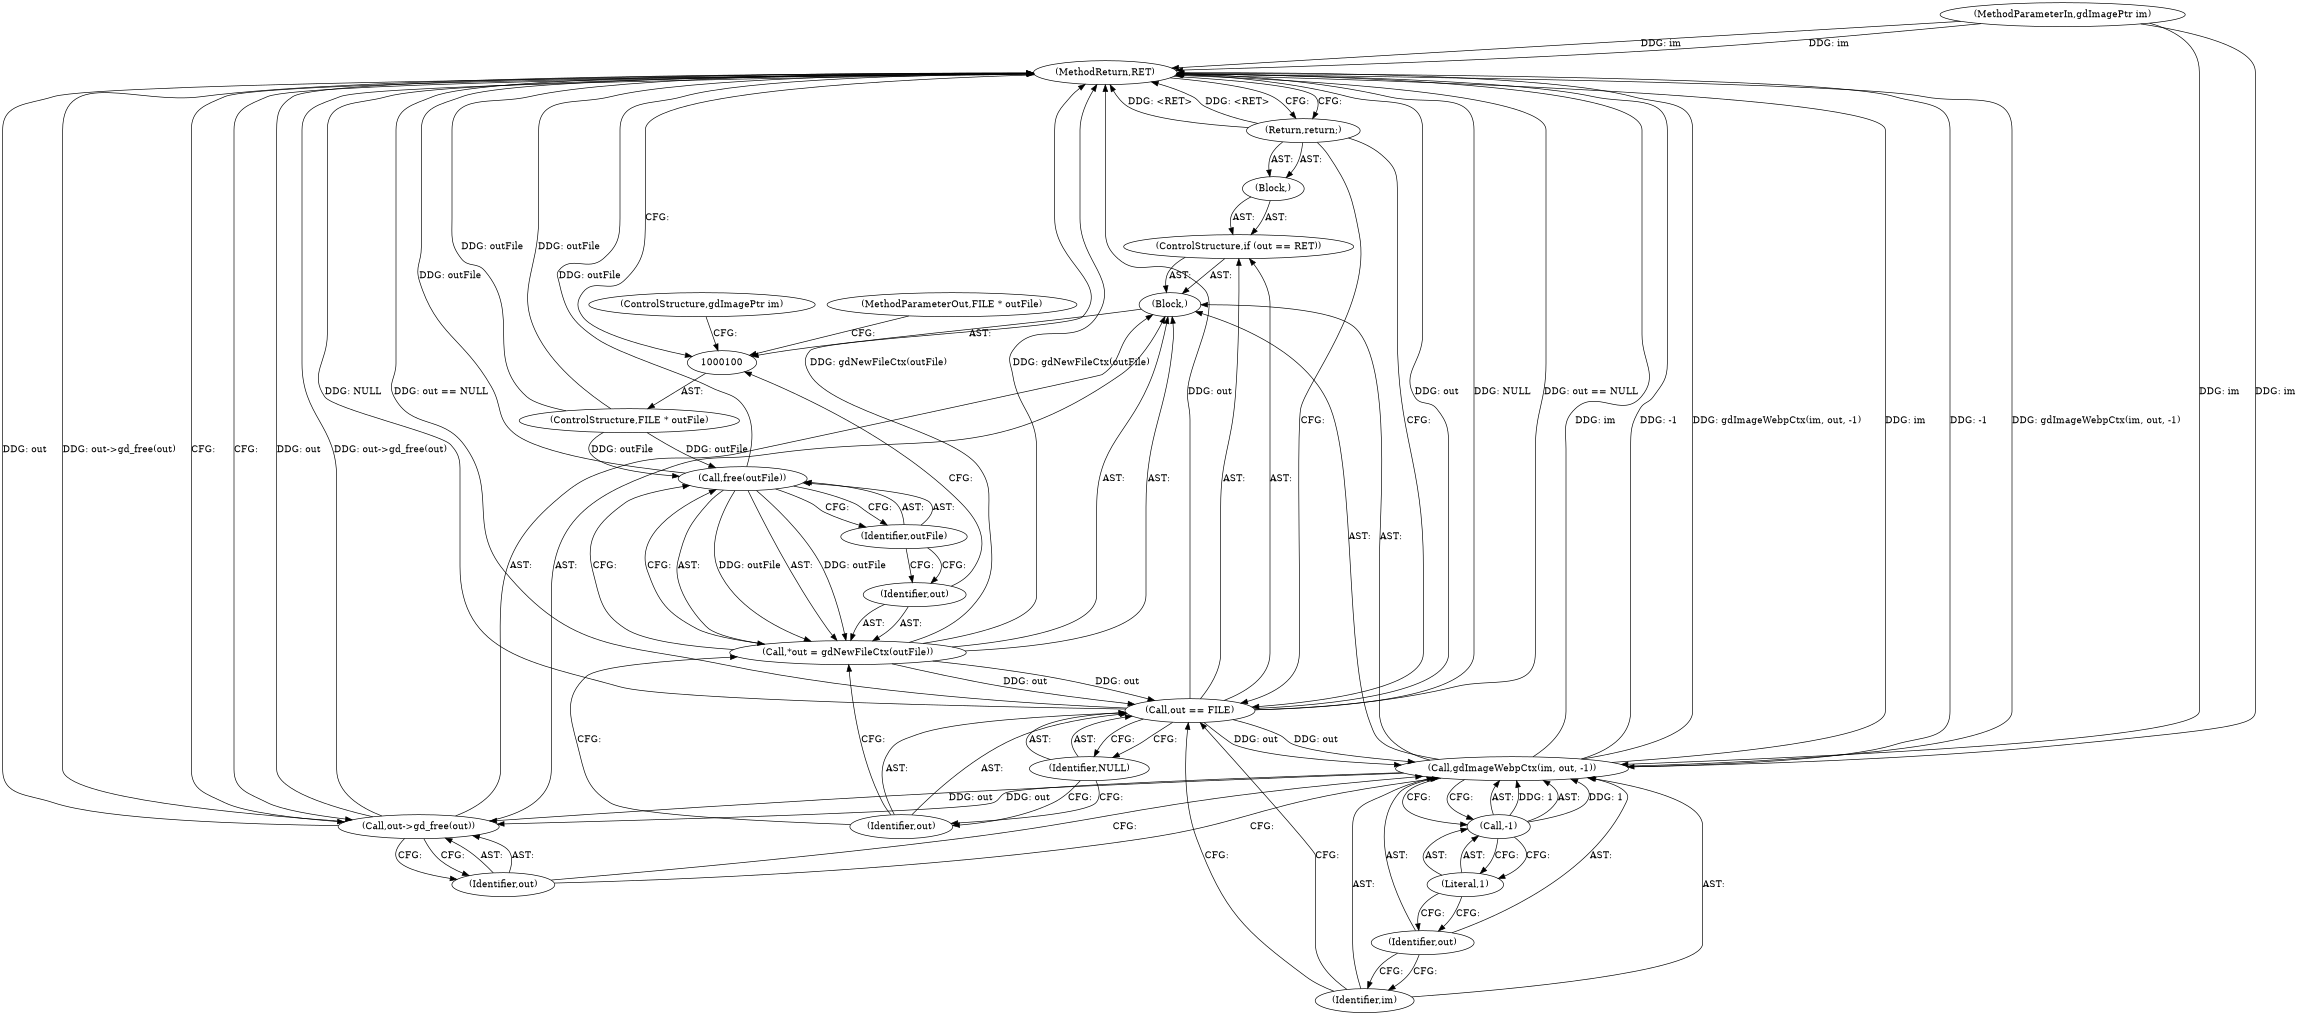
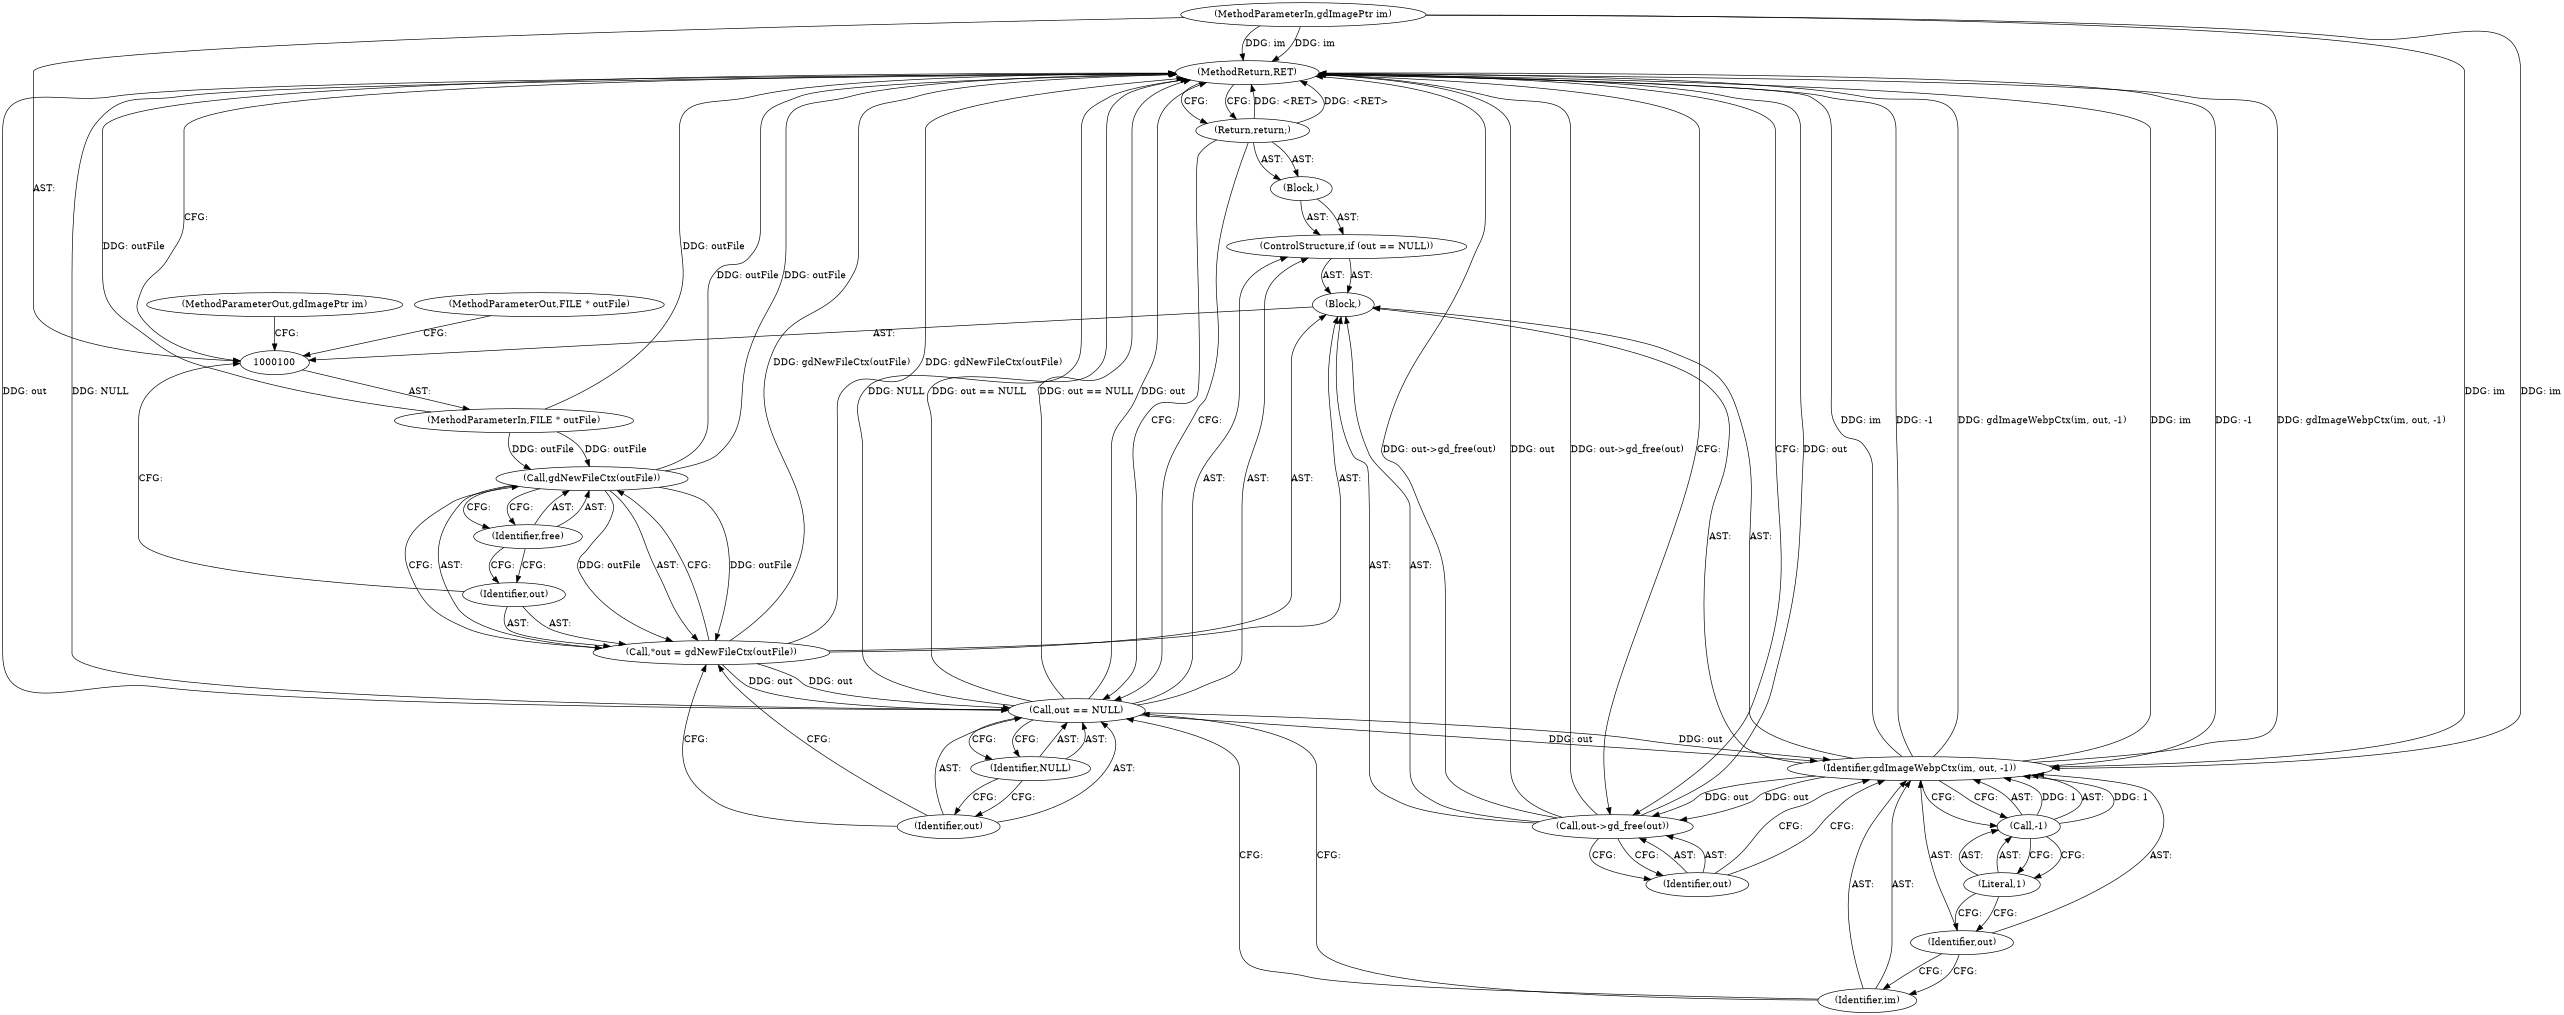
  digraph {
    n1 [label="(MethodReturn,RET)"]
    n2 [label="(Return,return;)"]
    n3 [label="(Call,out->gd_free(out))"]
    1000100
-   n5 [label="(Call,out == FILE)"]
+   n5 [label="(Call,out == NULL)"]
    n6 [label="(Block,)"]
    n7 [label="(Block,)"]
    n8 [label="(Identifier,out)"]
-   n9 [label="(ControlStructure,FILE * outFile)"]
+   n9 [label="(MethodParameterIn,FILE * outFile)"]
    n10 [label="(MethodParameterIn,gdImagePtr im)"]
-   n11 [label="(Call,gdImageWebpCtx(im, out, -1))"]
+   n11 [label="(Identifier,gdImageWebpCtx(im, out, -1))"]
    n12 [label="(Call,-1)"]
-   n13 [label="(ControlStructure,gdImagePtr im)"]
-   n14 [label="(Call,free(outFile))"]
+   n13 [label="(MethodParameterOut,gdImagePtr im)"]
+   n14 [label="(Call,gdNewFileCtx(outFile))"]
    n15 [label="(Call,*out = gdNewFileCtx(outFile))"]
-   n16 [label="(Identifier,outFile)"]
+   n16 [label="(Identifier,free)"]
    n17 [label="(MethodParameterOut,FILE * outFile)"]
    n18 [label="(Identifier,out)"]
    n19 [label="(Identifier,NULL)"]
-   n20 [label="(ControlStructure,if (out == RET))"]
+   n20 [label="(ControlStructure,if (out == NULL))"]
    n21 [label="(Identifier,out)"]
    n22 [label="(Literal,1)"]
    n23 [label="(Identifier,im)"]
    n24 [label="(Identifier,out)"]
    n1 -> n2 [label="CFG: "]
    n1 -> n2 [label="CFG: "]
    n1 -> n3 [label="CFG: "]
    n1 -> n3 [label="CFG: "]
    n1 -> 1000100 [label="CFG: "]
    n2 -> n1 [label="DDG: <RET>"]
    n2 -> n1 [label="DDG: <RET>"]
    n2 -> n5 [label="CFG: "]
    n2 -> n5 [label="CFG: "]
    n2 -> n6 [label="AST: "]
    n2 -> n6 [label="AST: "]
    n3 -> n1 [label="DDG: out"]
    n3 -> n1 [label="DDG: out->gd_free(out)"]
    n3 -> n1 [label="DDG: out"]
    n3 -> n1 [label="DDG: out->gd_free(out)"]
    n3 -> n7 [label="AST: "]
    n3 -> n7 [label="AST: "]
    n3 -> n8 [label="CFG: "]
    n3 -> n8 [label="CFG: "]
    1000100 -> n9 [label="AST: "]
    n5 -> n1 [label="DDG: NULL"]
    n5 -> n1 [label="DDG: out == NULL"]
    n5 -> n1 [label="DDG: out"]
    n5 -> n1 [label="DDG: NULL"]
    n5 -> n1 [label="DDG: out == NULL"]
    n5 -> n1 [label="DDG: out"]
    n5 -> n11 [label="DDG: out"]
    n5 -> n11 [label="DDG: out"]
    n5 -> n19 [label="CFG: "]
    n5 -> n19 [label="CFG: "]
    n5 -> n20 [label="AST: "]
    n5 -> n20 [label="AST: "]
    n6 -> n20 [label="AST: "]
    n6 -> n20 [label="AST: "]
    n7 -> 1000100 [label="AST: "]
    n8 -> n3 [label="AST: "]
    n8 -> n3 [label="AST: "]
    n8 -> n11 [label="CFG: "]
    n8 -> n11 [label="CFG: "]
    n9 -> n1 [label="DDG: outFile"]
    n9 -> n1 [label="DDG: outFile"]
    n9 -> n14 [label="DDG: outFile"]
    n9 -> n14 [label="DDG: outFile"]
    n10 -> n1 [label="DDG: im"]
    n10 -> n1 [label="DDG: im"]
+   n10 -> 1000100 [label="AST: "]
    n10 -> n11 [label="DDG: im"]
    n10 -> n11 [label="DDG: im"]
    n11 -> n1 [label="DDG: -1"]
    n11 -> n1 [label="DDG: gdImageWebpCtx(im, out, -1)"]
    n11 -> n1 [label="DDG: im"]
    n11 -> n1 [label="DDG: -1"]
    n11 -> n1 [label="DDG: gdImageWebpCtx(im, out, -1)"]
    n11 -> n1 [label="DDG: im"]
    n11 -> n3 [label="DDG: out"]
    n11 -> n3 [label="DDG: out"]
    n11 -> n7 [label="AST: "]
    n11 -> n7 [label="AST: "]
    n11 -> n12 [label="CFG: "]
    n11 -> n12 [label="CFG: "]
    n12 -> n11 [label="AST: "]
    n12 -> n11 [label="DDG: 1"]
    n12 -> n11 [label="AST: "]
    n12 -> n11 [label="DDG: 1"]
    n12 -> n22 [label="CFG: "]
    n12 -> n22 [label="CFG: "]
    n13 -> 1000100 [label="CFG: "]
    n14 -> n1 [label="DDG: outFile"]
    n14 -> n1 [label="DDG: outFile"]
    n14 -> n15 [label="AST: "]
    n14 -> n15 [label="DDG: outFile"]
    n14 -> n15 [label="AST: "]
    n14 -> n15 [label="DDG: outFile"]
    n14 -> n16 [label="CFG: "]
    n14 -> n16 [label="CFG: "]
    n15 -> n1 [label="DDG: gdNewFileCtx(outFile)"]
    n15 -> n1 [label="DDG: gdNewFileCtx(outFile)"]
    n15 -> n5 [label="DDG: out"]
    n15 -> n5 [label="DDG: out"]
    n15 -> n7 [label="AST: "]
    n15 -> n7 [label="AST: "]
    n15 -> n14 [label="CFG: "]
    n15 -> n14 [label="CFG: "]
    n16 -> n14 [label="AST: "]
    n16 -> n14 [label="AST: "]
    n16 -> n18 [label="CFG: "]
    n16 -> n18 [label="CFG: "]
    n17 -> 1000100 [label="CFG: "]
    n18 -> 1000100 [label="CFG: "]
    n18 -> n15 [label="AST: "]
    n18 -> n15 [label="AST: "]
    n19 -> n5 [label="AST: "]
    n19 -> n5 [label="AST: "]
    n19 -> n21 [label="CFG: "]
    n19 -> n21 [label="CFG: "]
    n20 -> n7 [label="AST: "]
    n20 -> n7 [label="AST: "]
    n21 -> n5 [label="AST: "]
    n21 -> n5 [label="AST: "]
    n21 -> n15 [label="CFG: "]
    n21 -> n15 [label="CFG: "]
    n22 -> n12 [label="AST: "]
    n22 -> n12 [label="AST: "]
    n22 -> n24 [label="CFG: "]
    n22 -> n24 [label="CFG: "]
    n23 -> n5 [label="CFG: "]
    n23 -> n5 [label="CFG: "]
    n23 -> n11 [label="AST: "]
    n23 -> n11 [label="AST: "]
    n24 -> n11 [label="AST: "]
    n24 -> n11 [label="AST: "]
    n24 -> n23 [label="CFG: "]
    n24 -> n23 [label="CFG: "]
  }
